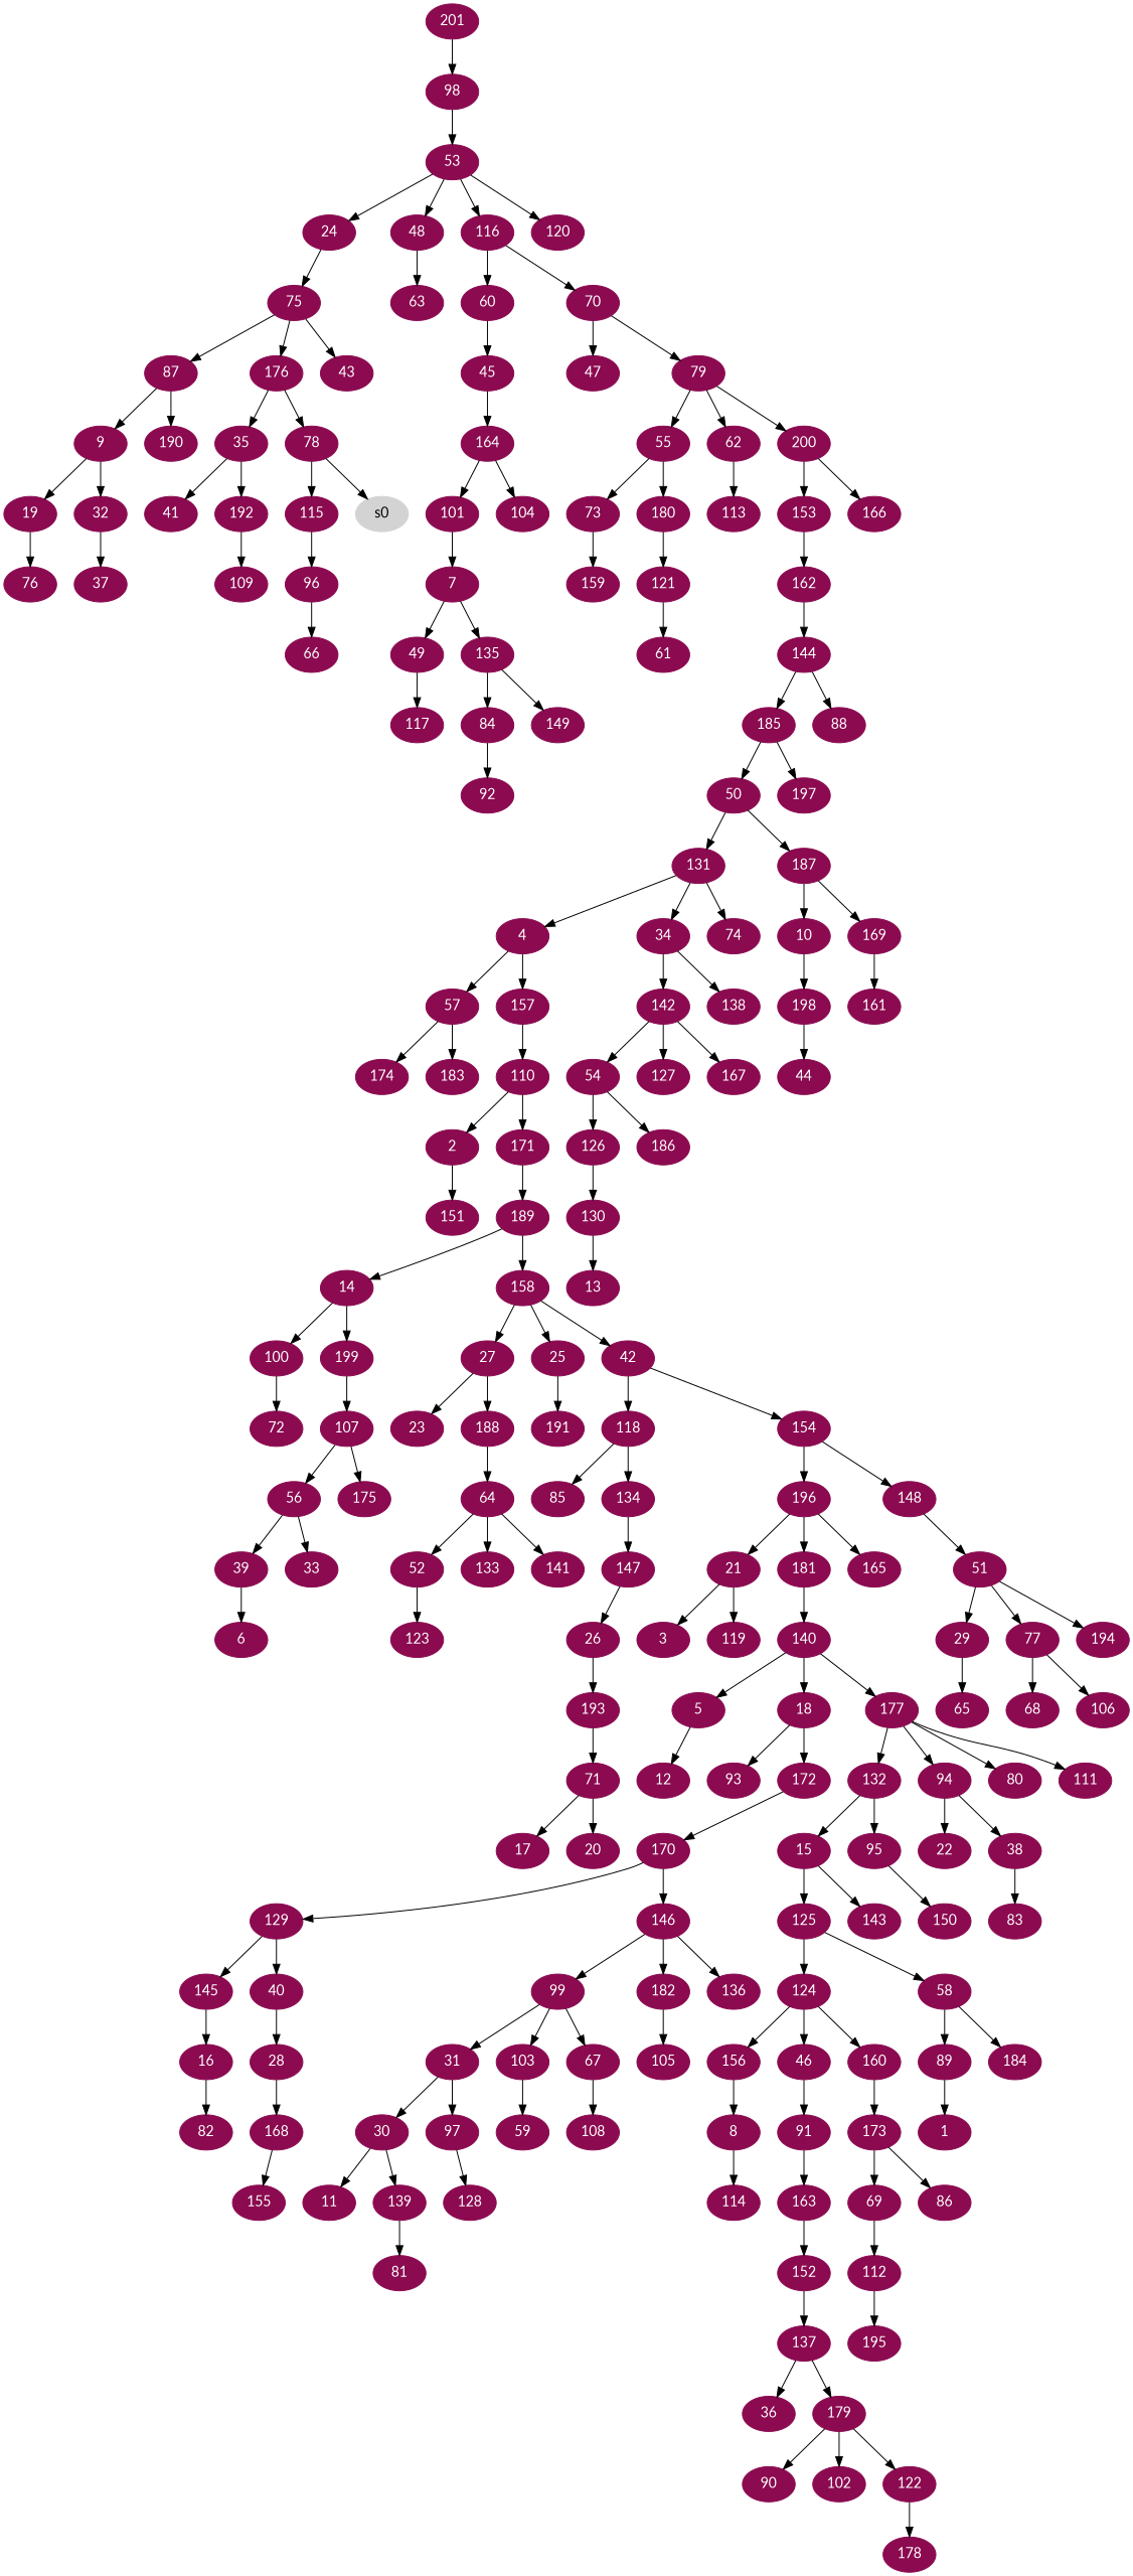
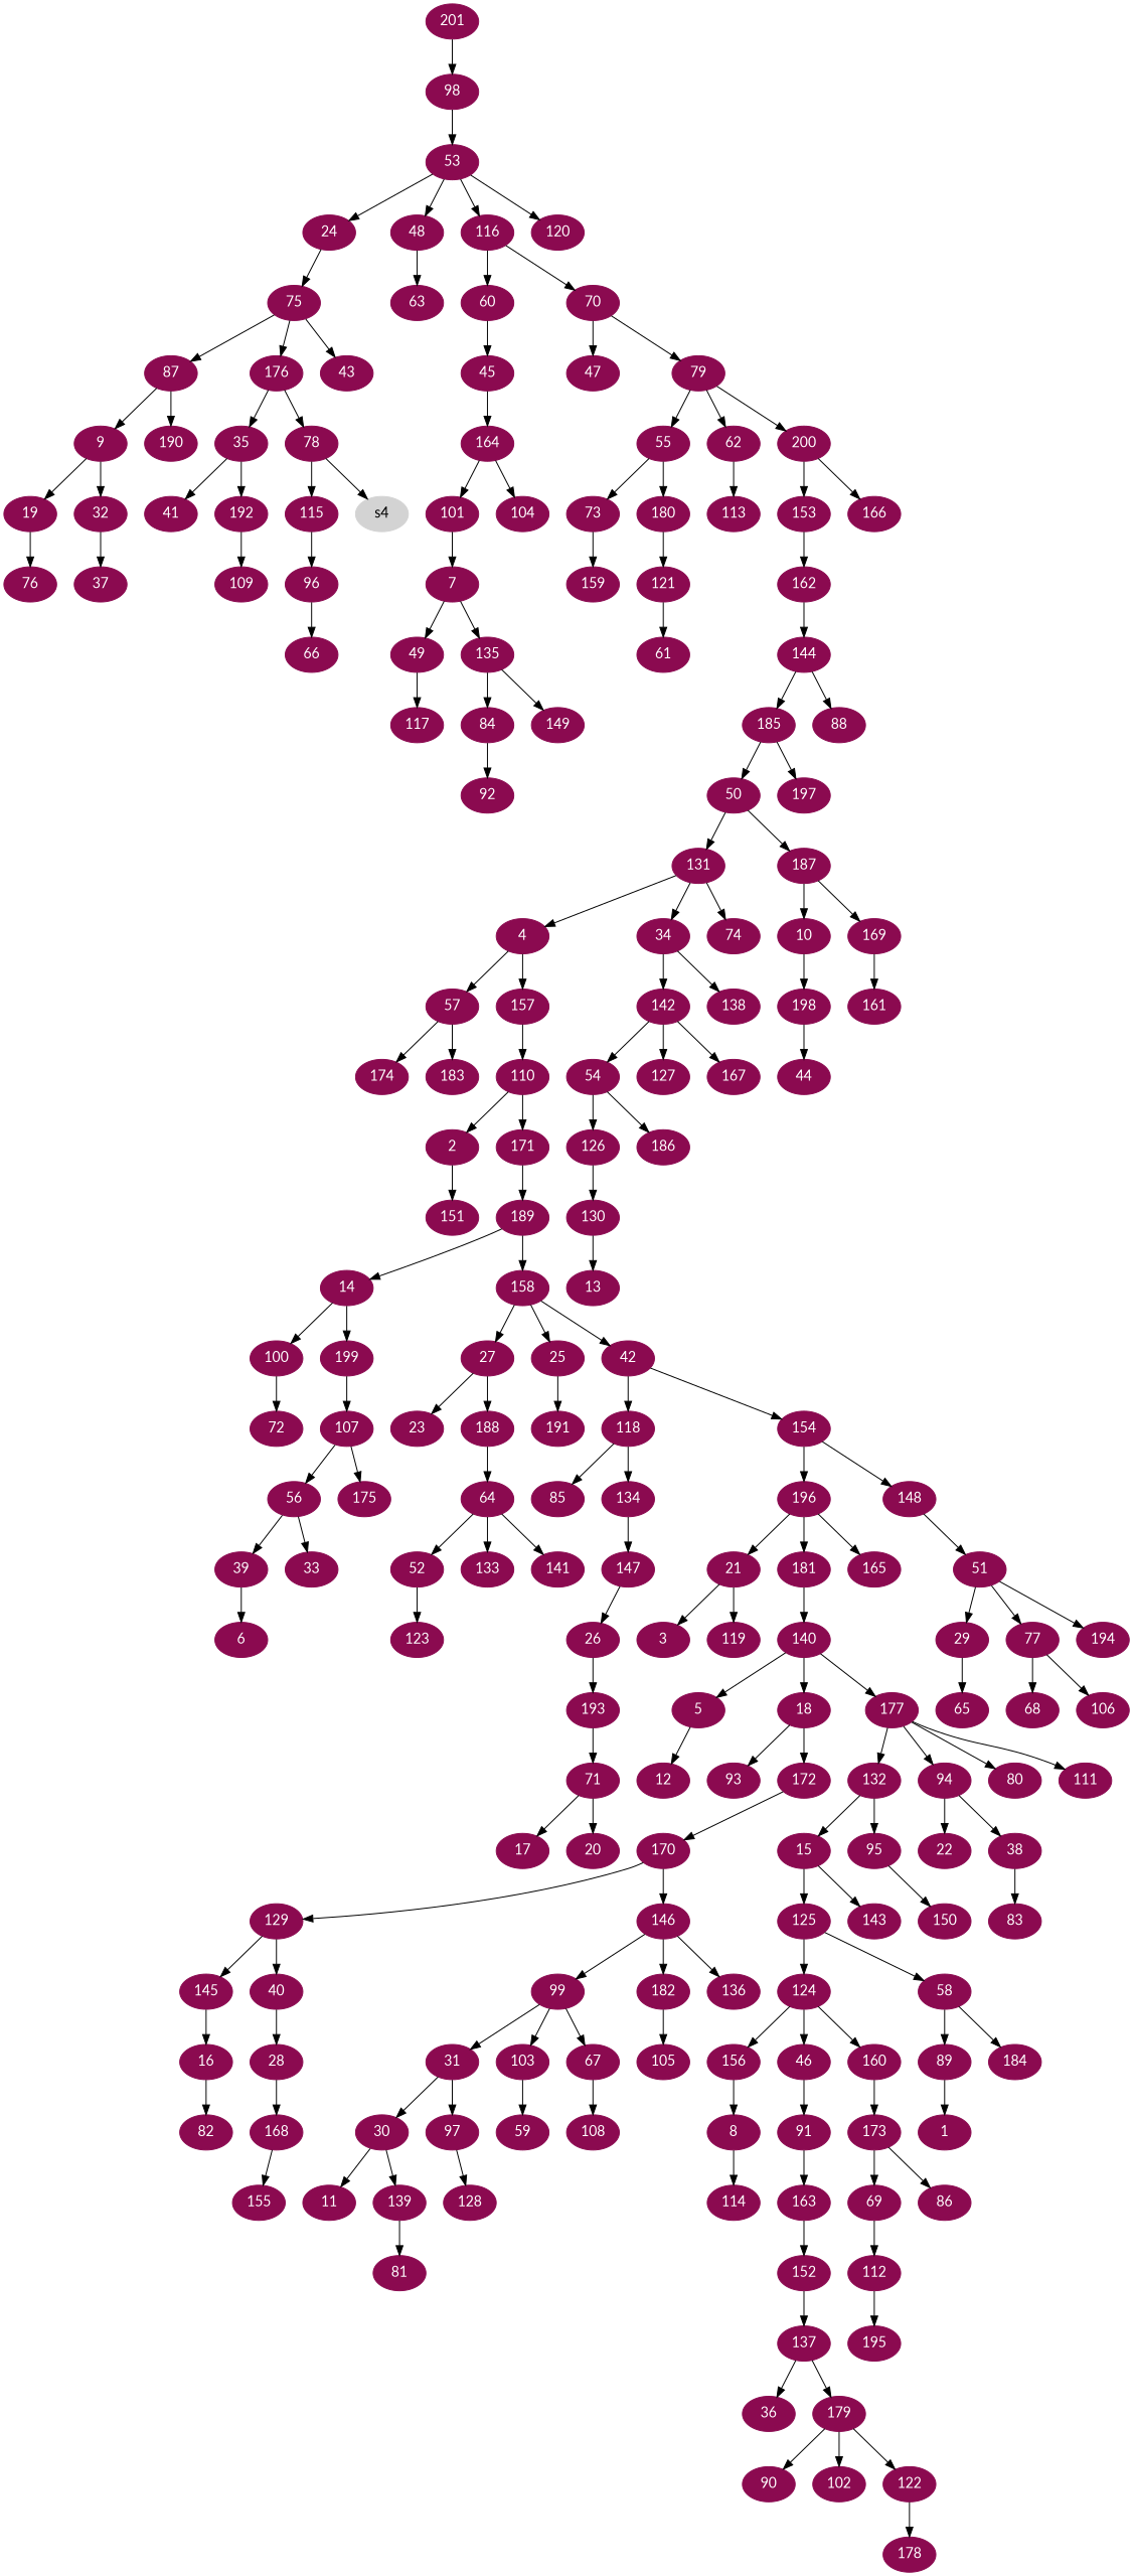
  digraph {
    fontname=Lato
    node [color=deeppink4 fontcolor=white style=filled fontname=Lato]
    edge [fontname=Lato]
    89
    1
    110
    2
    171
    151
    21
    3
    119
    131
    4
    34
    74
    57
    157
    140
    5
    18
    177
    12
    39
    6
    101
    7
    49
    135
    156
    8
    114
    87
    9
    190
    19
    32
    187
    10
    169
    198
    30
    11
    139
    130
    13
    189
    14
    158
    100
    199
    132
    15
    95
    125
    143
    145
    16
    82
    71
    17
    20
    93
    172
    76
    196
    181
    165
    94
    22
    38
    27
    23
    188
    53
    24
    48
    116
    120
    75
    25
    42
    191
    147
    26
    193
    40
    28
    168
    51
    29
    77
    194
    65
    31
    97
    99
    103
    67
    37
    56
    33
    142
    138
    176
    35
    78
    41
    192
    137
    36
    179
    83
    129
    118
    154
    43
    44
    60
    45
    164
    124
    46
    160
    91
    70
    47
    79
    63
    117
    185
    50
    197
    148
    64
    52
    133
    141
    123
    98
    54
    127
    167
    126
    186
    55
    62
    200
    73
    180
    107
    175
    174
    183
    58
    184
    59
    121
    61
    113
    96
    66
    108
    68
    106
    173
    69
    86
    112
    72
    159
    115
-   s0 [color=lightgrey fontcolor=black]
+   s0 [color=lightgrey fontcolor=black label=s4]
    80
    111
    81
    84
    149
    92
    85
    134
    144
    88
    90
    102
    122
    163
    150
    128
    201
    146
    182
    136
    104
    105
    109
    195
    178
    170
    152
    162
    153
    166
    155
    161
    89 -> 1
    110 -> 2
    110 -> 171
    2 -> 151
    171 -> 189
    21 -> 3
    21 -> 119
    131 -> 4
    131 -> 34
    131 -> 74
    4 -> 57
    4 -> 157
    34 -> 142
    34 -> 138
    57 -> 174
    57 -> 183
    157 -> 110
    140 -> 5
    140 -> 18
    140 -> 177
    5 -> 12
    18 -> 93
    18 -> 172
    177 -> 132
    177 -> 94
    177 -> 80
    177 -> 111
    39 -> 6
    101 -> 7
    7 -> 49
    7 -> 135
    49 -> 117
    135 -> 84
    135 -> 149
    156 -> 8
    8 -> 114
    87 -> 9
    87 -> 190
    9 -> 19
    9 -> 32
    19 -> 76
    32 -> 37
    187 -> 10
    187 -> 169
    10 -> 198
    169 -> 161
    198 -> 44
    30 -> 11
    30 -> 139
    139 -> 81
    130 -> 13
    189 -> 14
    189 -> 158
    14 -> 100
    14 -> 199
    158 -> 27
    158 -> 25
    158 -> 42
    100 -> 72
    199 -> 107
    132 -> 15
    132 -> 95
    15 -> 125
    15 -> 143
    95 -> 150
    125 -> 124
    125 -> 58
    145 -> 16
    16 -> 82
    71 -> 17
    71 -> 20
    172 -> 170
    196 -> 21
    196 -> 181
    196 -> 165
    181 -> 140
    94 -> 22
    94 -> 38
    38 -> 83
    27 -> 23
    27 -> 188
    188 -> 64
    53 -> 24
    53 -> 48
    53 -> 116
    53 -> 120
    24 -> 75
    48 -> 63
    116 -> 60
    116 -> 70
    75 -> 87
    75 -> 176
    75 -> 43
    25 -> 191
    42 -> 118
    42 -> 154
    147 -> 26
    26 -> 193
    193 -> 71
    40 -> 28
    28 -> 168
    168 -> 155
    51 -> 29
    51 -> 77
    51 -> 194
    29 -> 65
    77 -> 68
    77 -> 106
    31 -> 30
    31 -> 97
    97 -> 128
    99 -> 31
    99 -> 103
    99 -> 67
    103 -> 59
    67 -> 108
    56 -> 39
    56 -> 33
    142 -> 54
    142 -> 127
    142 -> 167
    176 -> 35
    176 -> 78
    35 -> 41
    35 -> 192
    78 -> 115
    78 -> s0
    192 -> 109
    137 -> 36
    137 -> 179
    179 -> 90
    179 -> 102
    179 -> 122
    129 -> 145
    129 -> 40
    118 -> 85
    118 -> 134
    154 -> 196
    154 -> 148
    60 -> 45
    45 -> 164
    164 -> 101
    164 -> 104
    124 -> 156
    124 -> 46
    124 -> 160
    46 -> 91
    160 -> 173
    91 -> 163
    70 -> 47
    70 -> 79
    79 -> 55
    79 -> 62
    79 -> 200
    185 -> 50
    185 -> 197
    50 -> 131
    50 -> 187
    148 -> 51
    64 -> 52
    64 -> 133
    64 -> 141
    52 -> 123
    98 -> 53
    54 -> 126
    54 -> 186
    126 -> 130
    55 -> 73
    55 -> 180
    62 -> 113
    200 -> 153
    200 -> 166
    73 -> 159
    180 -> 121
    107 -> 56
    107 -> 175
    58 -> 89
    58 -> 184
    121 -> 61
    96 -> 66
    173 -> 69
    173 -> 86
    69 -> 112
    112 -> 195
    115 -> 96
    84 -> 92
    134 -> 147
    144 -> 185
    144 -> 88
    122 -> 178
    163 -> 152
    201 -> 98
    146 -> 99
    146 -> 182
    146 -> 136
    182 -> 105
    170 -> 129
    170 -> 146
    152 -> 137
    162 -> 144
    153 -> 162
  }
